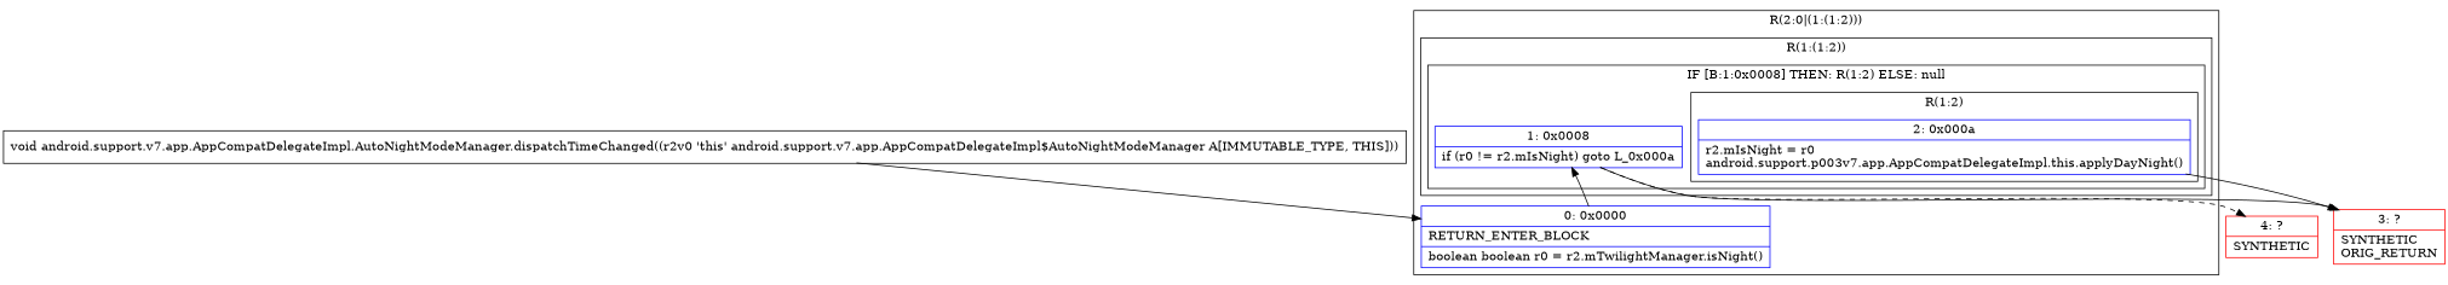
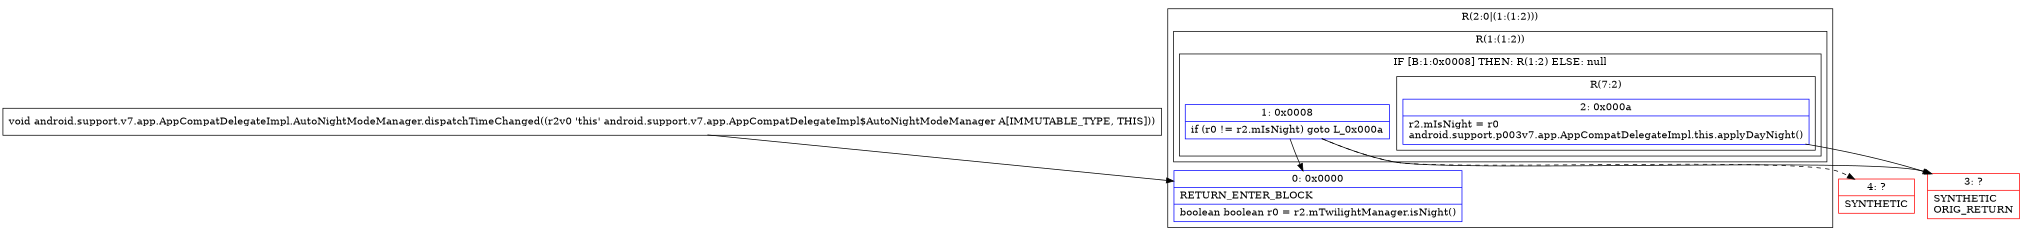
  digraph {
    node [color=blue shape=record]
    n1 [label="{2\:\ 0x000a|r2.mIsNight = r0\landroid.support.p003v7.app.AppCompatDelegateImpl.this.applyDayNight()\l}"]
    n2 [label="{1\:\ 0x0008|if (r0 != r2.mIsNight) goto L_0x000a\l}"]
    n3 [label="{0\:\ 0x0000|RETURN_ENTER_BLOCK\l|boolean boolean r0 = r2.mTwilightManager.isNight()\l}"]
    n4 [color=red label="{3\:\ ?|SYNTHETIC\lORIG_RETURN\l}"]
    n5 [color=red label="{4\:\ ?|SYNTHETIC\l}"]
    n6 [label="{void android.support.v7.app.AppCompatDelegateImpl.AutoNightModeManager.dispatchTimeChanged((r2v0 'this' android.support.v7.app.AppCompatDelegateImpl$AutoNightModeManager A[IMMUTABLE_TYPE, THIS])) }" color=""]
    subgraph cluster_1 {
      label="R(2:0|(1:(1:2)))"
      n3
      subgraph cluster_2 {
        label="R(1:(1:2))"
        subgraph cluster_3 {
          label="IF [B:1:0x0008] THEN: R(1:2) ELSE: null"
          n2
          subgraph cluster_4 {
-           label="R(1:2)"
+           label="R(7:2)"
            n1
          }
        }
      }
    }
    n1 -> n4
    n2 -> n4
    n2 -> n5 [style=dashed]
-   n3 -> n2
+   n2 -> n3
    n6 -> n3
  }
